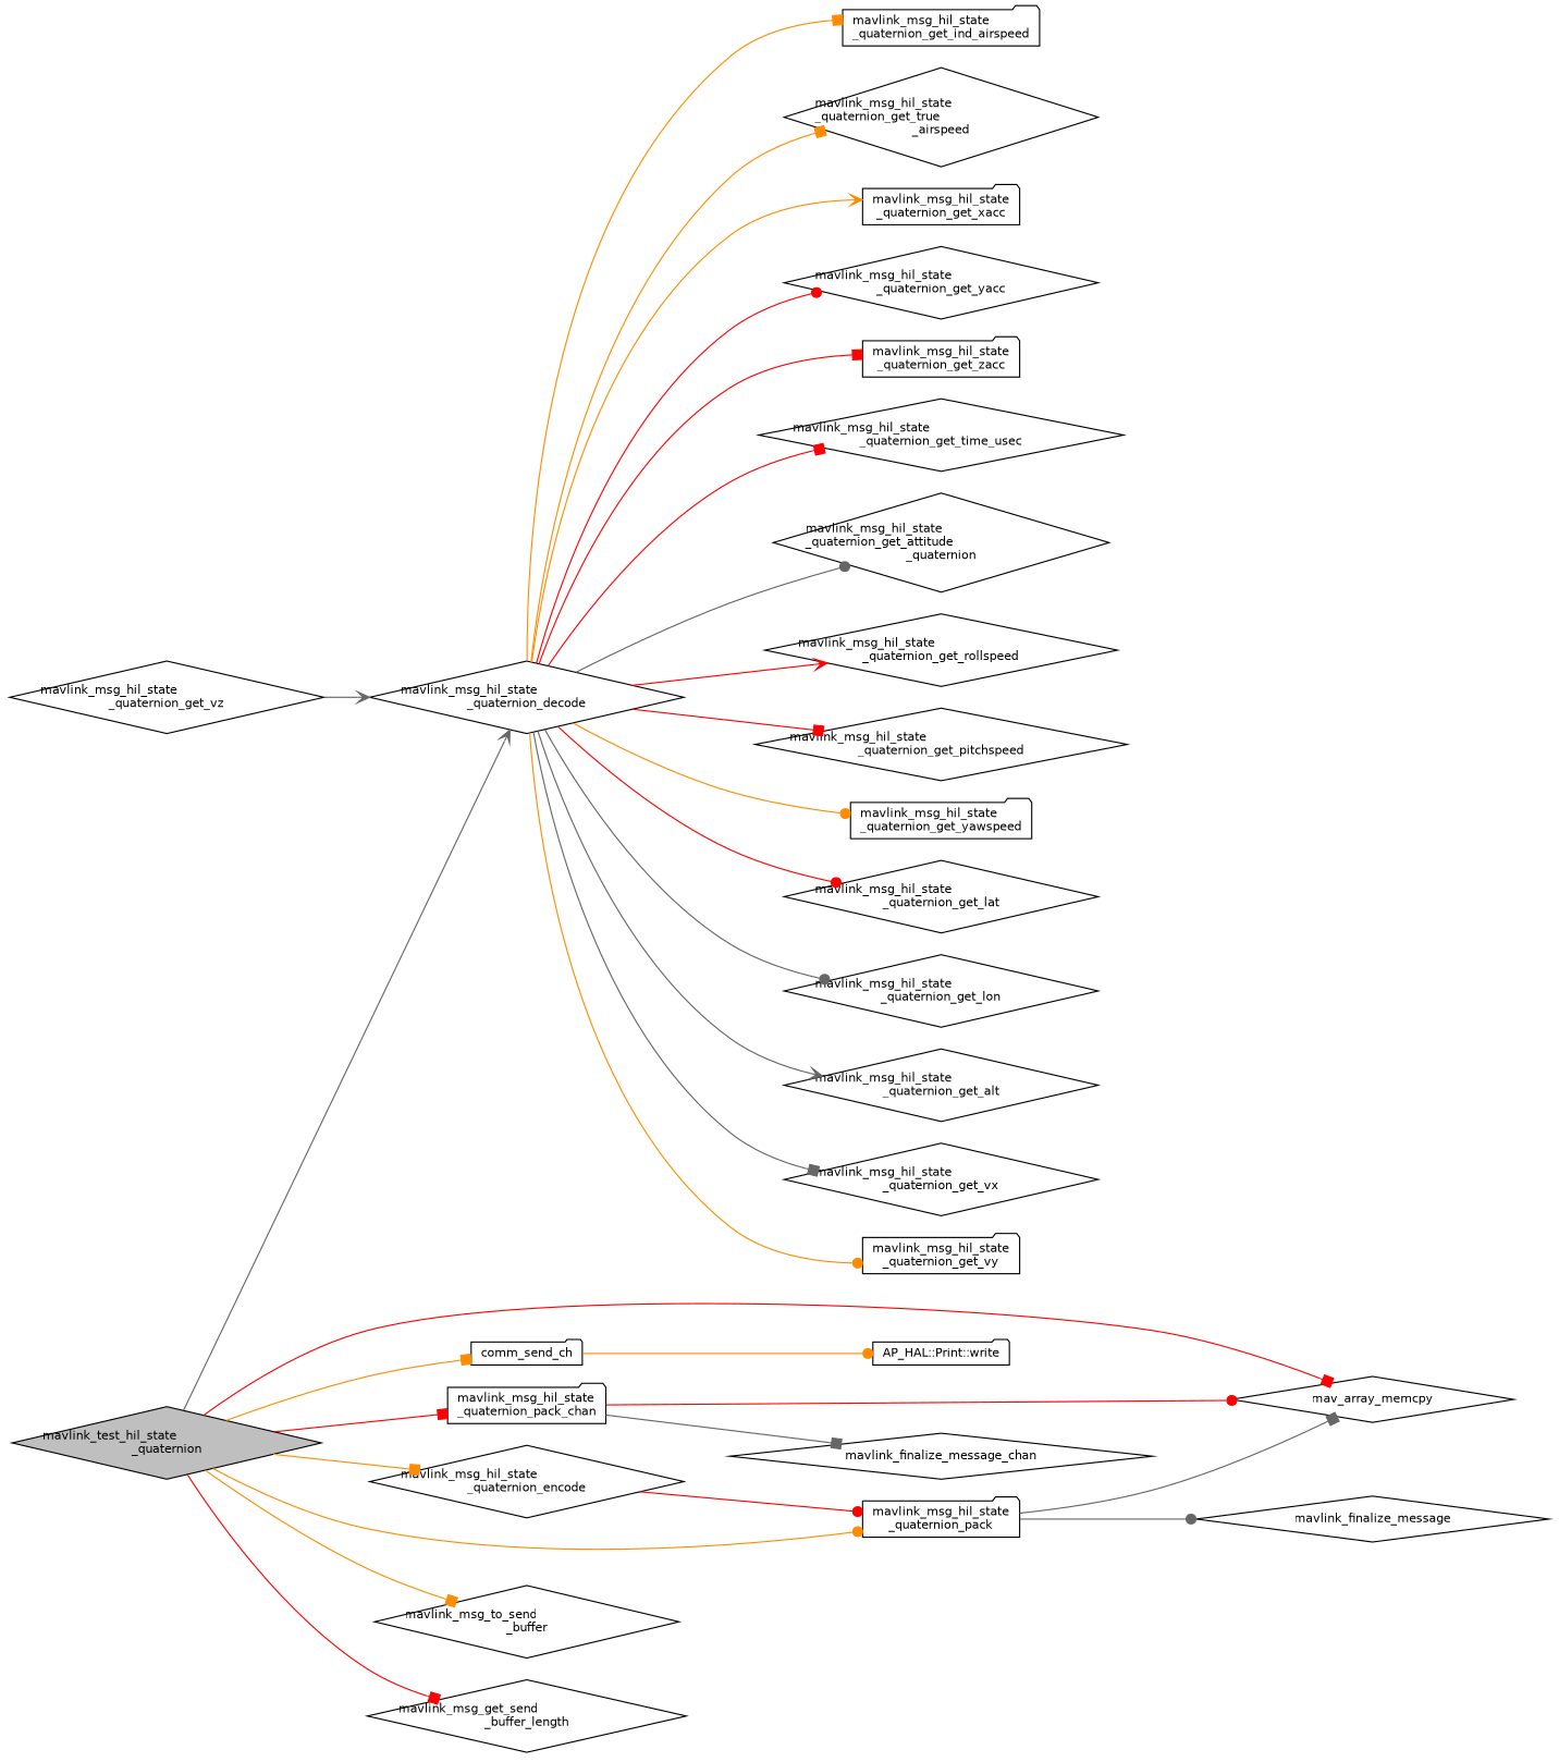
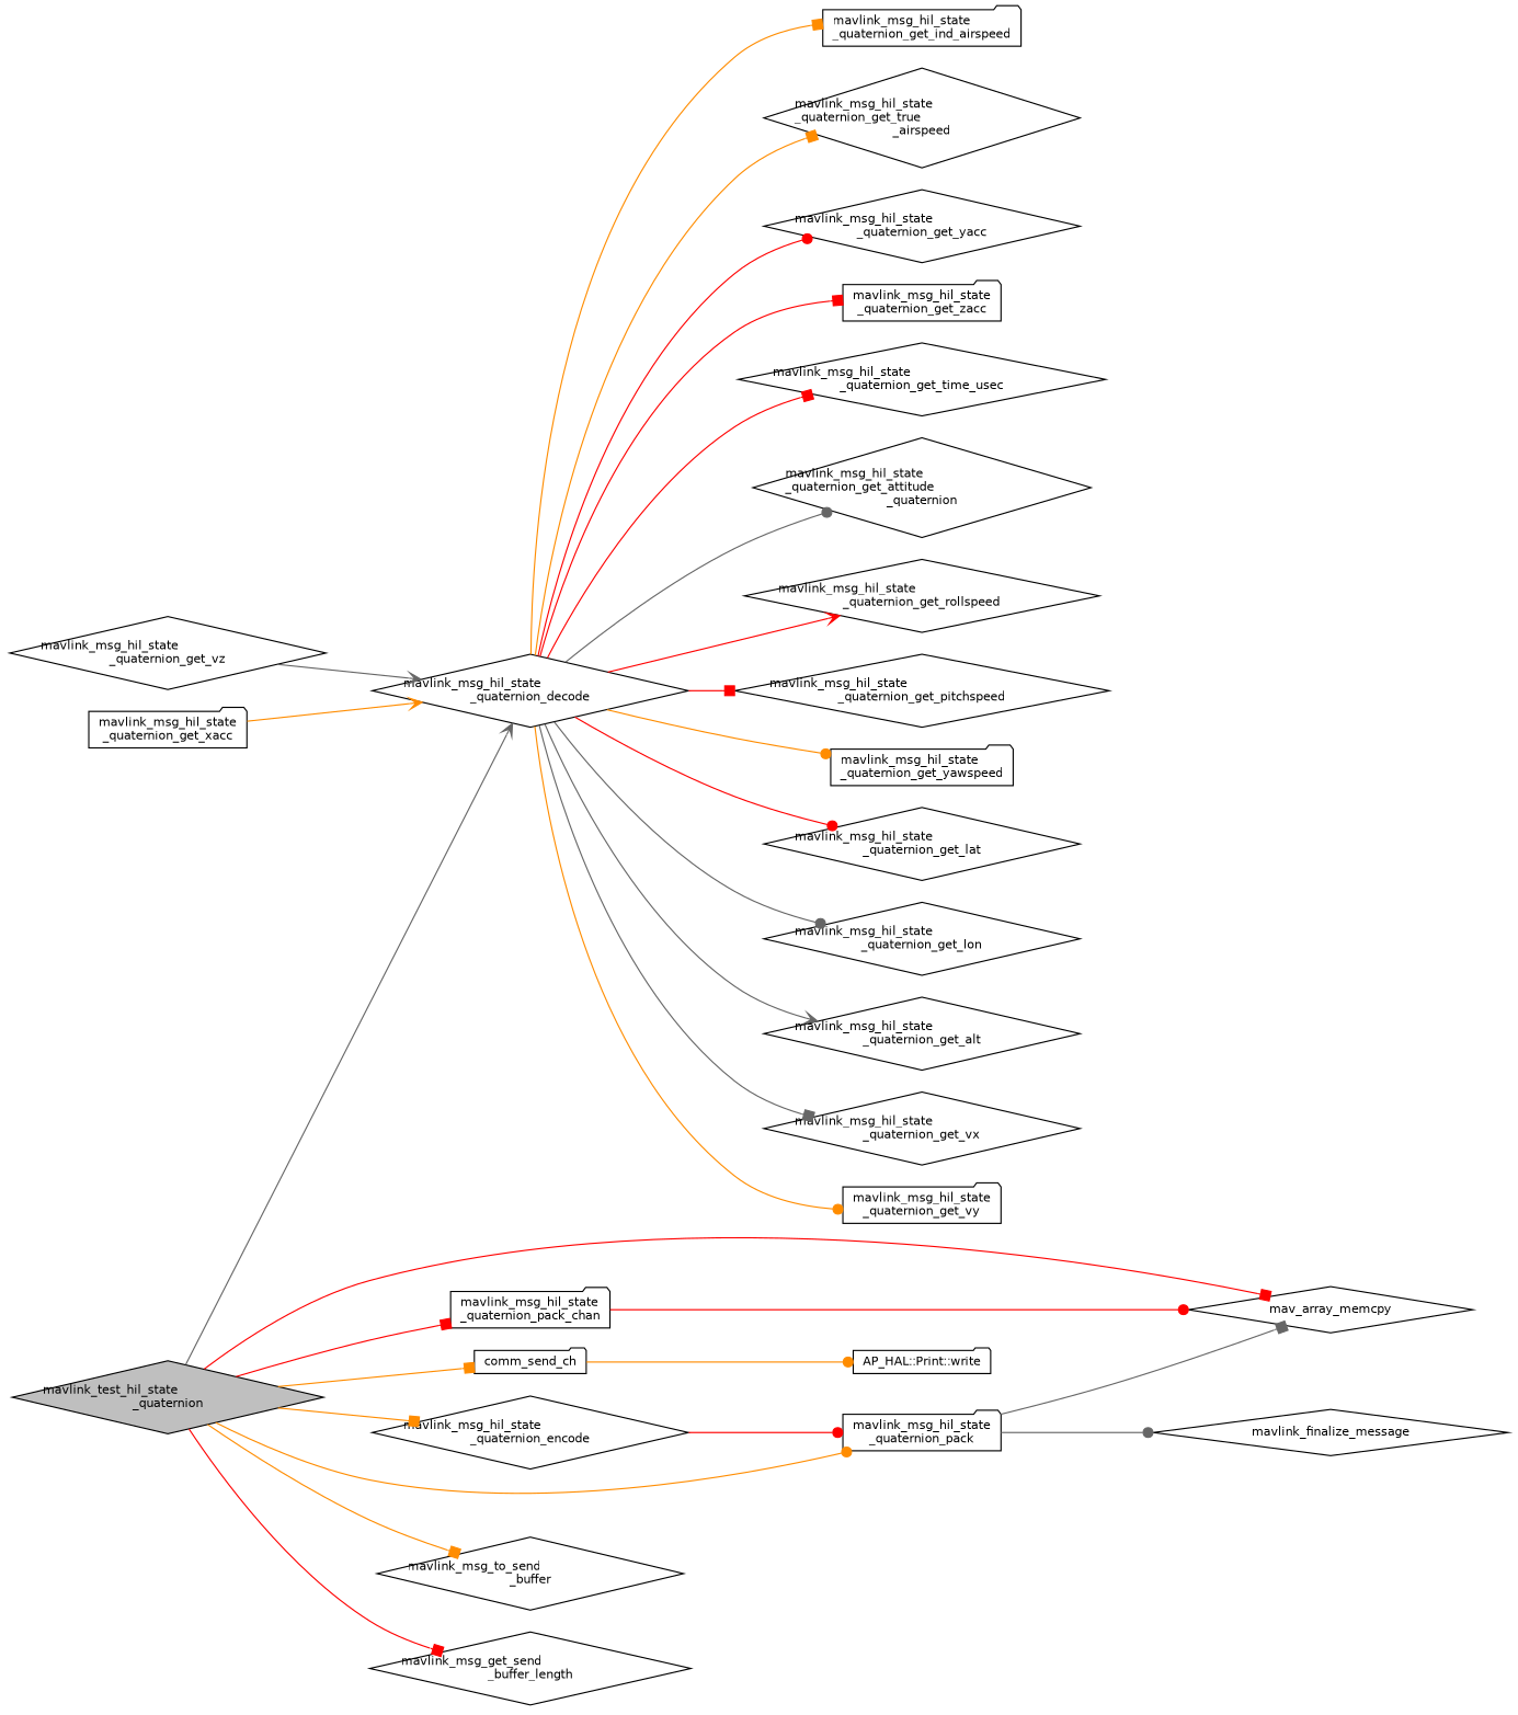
  digraph {
    rankdir=LR
    node [color=black fillcolor=white fontname=Helvetica fontsize=10 shape=diamond style=filled]
    edge [arrowhead=box color=red fontname=Helvetica fontsize=10 labelfontname=Helvetica labelfontsize=10 style=solid]
    n1 [fillcolor=grey75 fontcolor=black height=0.2 label="mavlink_test_hil_state\l_quaternion" width=0.4]
    n2 [height=0.2 label=mav_array_memcpy width=0.4]
    n3 [height=0.2 label="mavlink_msg_hil_state\l_quaternion_encode" width=0.4]
    n4 [height=0.2 label="mavlink_msg_hil_state\l_quaternion_pack" shape=folder width=0.4]
    n5 [height=0.2 label="mavlink_msg_hil_state\l_quaternion_decode" width=0.4]
    n6 [height=0.2 label="mavlink_msg_hil_state\l_quaternion_pack_chan" shape=folder width=0.4]
    n7 [height=0.2 label="mavlink_msg_to_send\l_buffer" width=0.4]
    n8 [height=0.2 label="mavlink_msg_get_send\l_buffer_length" width=0.4]
    n9 [height=0.2 label=comm_send_ch shape=folder width=0.4]
    n10 [height=0.2 label=mavlink_finalize_message width=0.4]
    n11 [height=0.2 label="mavlink_msg_hil_state\l_quaternion_get_time_usec" width=0.4]
    n12 [height=0.2 label="mavlink_msg_hil_state\l_quaternion_get_attitude\l_quaternion" width=0.4]
    n13 [height=0.2 label="mavlink_msg_hil_state\l_quaternion_get_rollspeed" width=0.4]
    n14 [height=0.2 label="mavlink_msg_hil_state\l_quaternion_get_pitchspeed" width=0.4]
    n15 [height=0.2 label="mavlink_msg_hil_state\l_quaternion_get_yawspeed" shape=folder width=0.4]
    n16 [height=0.2 label="mavlink_msg_hil_state\l_quaternion_get_lat" width=0.4]
    n17 [height=0.2 label="mavlink_msg_hil_state\l_quaternion_get_lon" width=0.4]
    n18 [height=0.2 label="mavlink_msg_hil_state\l_quaternion_get_alt" width=0.4]
    n19 [height=0.2 label="mavlink_msg_hil_state\l_quaternion_get_vx" width=0.4]
    n20 [height=0.2 label="mavlink_msg_hil_state\l_quaternion_get_vy" shape=folder width=0.4]
    n21 [height=0.2 label="mavlink_msg_hil_state\l_quaternion_get_ind_airspeed" shape=folder width=0.4]
    n22 [height=0.2 label="mavlink_msg_hil_state\l_quaternion_get_true\l_airspeed" width=0.4]
    n23 [height=0.2 label="mavlink_msg_hil_state\l_quaternion_get_xacc" shape=folder width=0.4]
    n24 [height=0.2 label="mavlink_msg_hil_state\l_quaternion_get_yacc" width=0.4]
    n25 [height=0.2 label="mavlink_msg_hil_state\l_quaternion_get_zacc" shape=folder width=0.4]
-   n26 [height=0.2 label=mavlink_finalize_message_chan width=0.4]
    n27 [height=0.2 label="AP_HAL::Print::write" shape=folder width=0.4]
    n28 [height=0.2 label="mavlink_msg_hil_state\l_quaternion_get_vz" width=0.4]
    n1 -> n2
    n1 -> n3 [color=darkorange]
    n1 -> n4 [arrowhead=dot color=darkorange]
    n1 -> n5 [arrowhead=vee color=gray40]
    n1 -> n6
    n1 -> n7 [color=darkorange]
    n1 -> n8
    n1 -> n9 [color=darkorange]
    n3 -> n4 [arrowhead=dot]
    n4 -> n2 [color=gray40]
    n4 -> n10 [arrowhead=dot color=gray40]
    n5 -> n11
    n5 -> n12 [arrowhead=dot color=gray40]
    n5 -> n13 [arrowhead=vee]
    n5 -> n14
    n5 -> n15 [arrowhead=dot color=darkorange]
    n5 -> n16 [arrowhead=dot]
    n5 -> n17 [arrowhead=dot color=gray40]
    n5 -> n18 [arrowhead=vee color=gray40]
    n5 -> n19 [color=gray40]
    n5 -> n20 [arrowhead=dot color=darkorange]
    n5 -> n21 [color=darkorange]
    n5 -> n22 [color=darkorange]
-   n5 -> n23 [arrowhead=vee color=darkorange]
+   n23 -> n5 [arrowhead=vee color=darkorange]
    n5 -> n24 [arrowhead=dot]
    n5 -> n25
    n6 -> n2 [arrowhead=dot]
-   n6 -> n26 [color=gray40]
    n9 -> n27 [arrowhead=dot color=darkorange]
    n28 -> n5 [arrowhead=vee color=gray40]
  }
